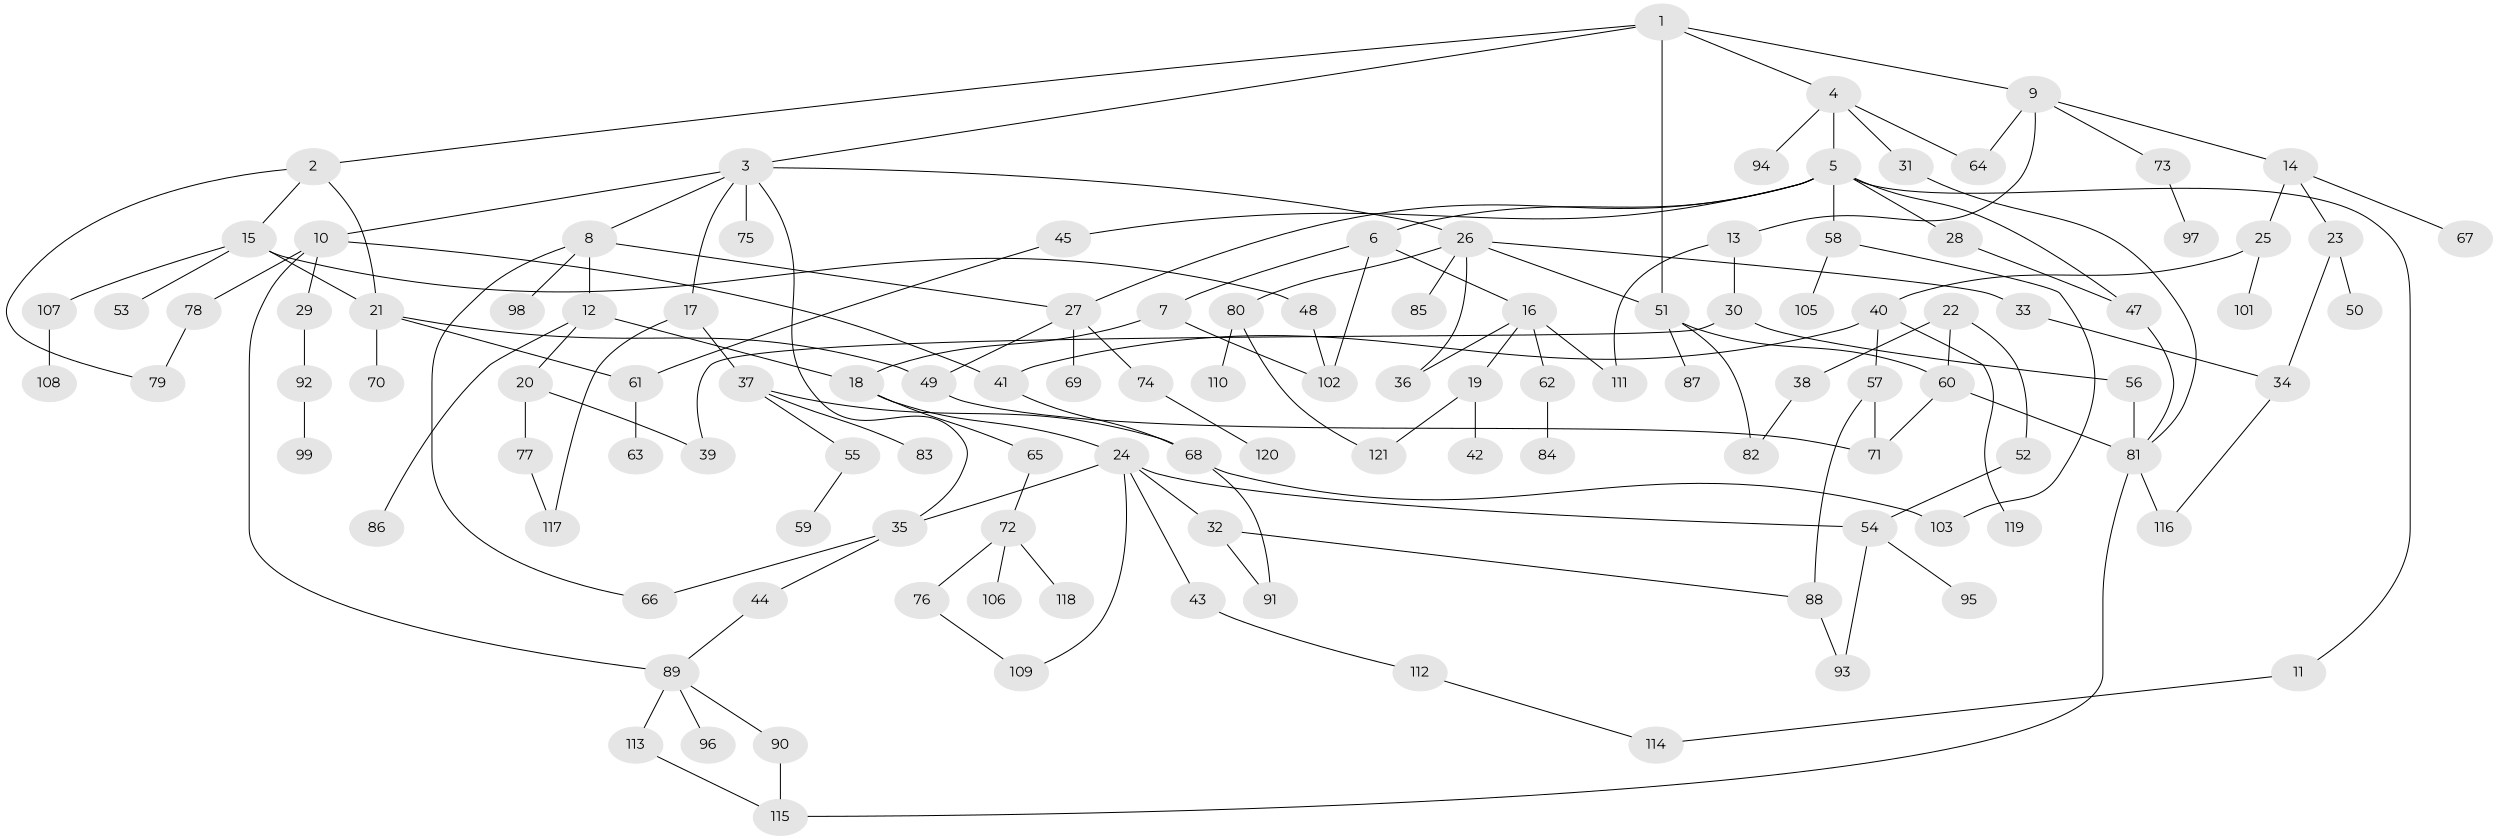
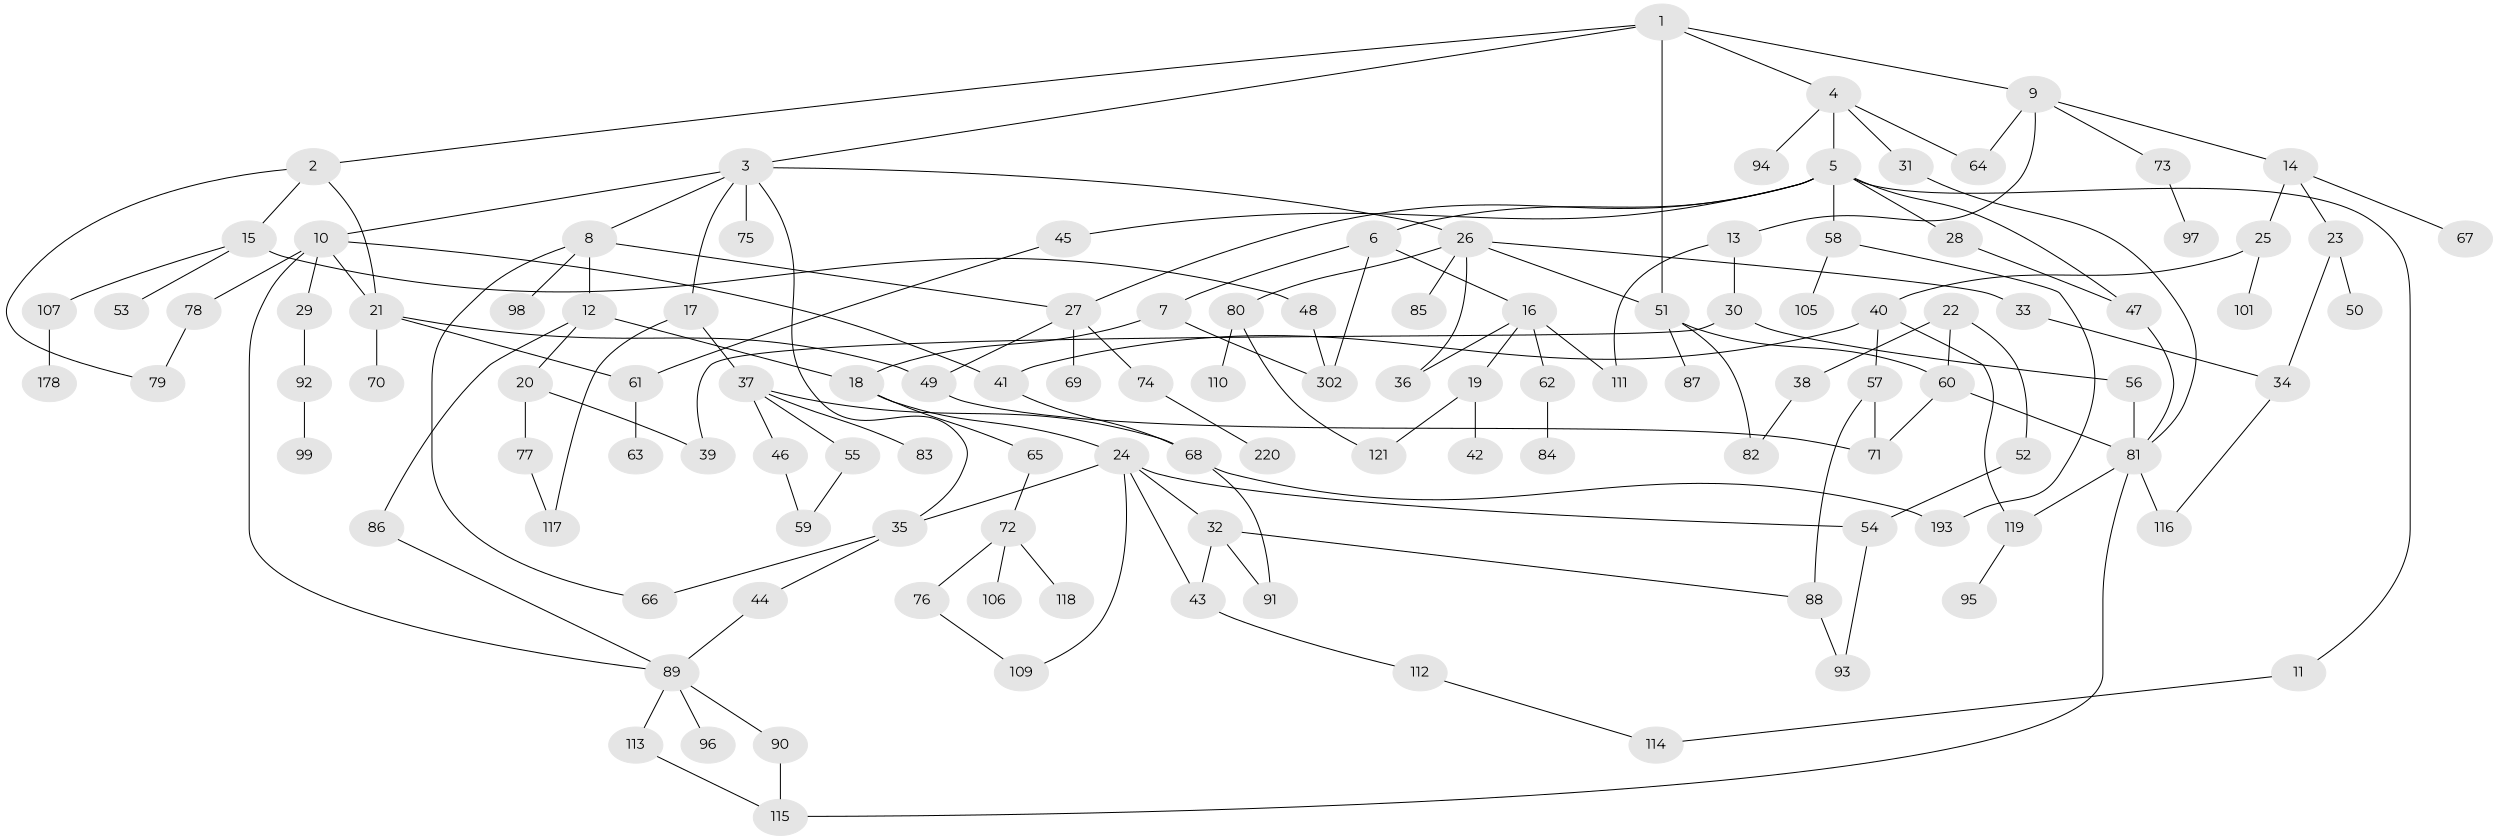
  graph {
    fontname=Montserrat
    node [color=gray90 fontname=Montserrat style=filled]
    edge [fontname=Montserrat]
    1
    2
    3
    4
    9
    51
    15
    21
    79
    8
    10
    17
    26
    35
    75
    5
    31
    64
    94
    13
    14
    73
    60
    82
    87
    48
    53
    107
    49
    61
    70
    27
    12
    66
    98
    29
    41
    78
    89
    37
    117
    36
    33
    80
    85
    44
    6
    11
    28
    45
    47
    58
    81
    7
    16
-   102
+   102 [label=302]
    114
    22
    38
    52
    69
    74
-   103
+   103 [label=193]
    105
    18
    111
    19
    62
    24
    65
    20
    86
    30
    23
    25
    67
    97
    92
    68
    90
    96
    113
    39
    77
    56
    34
    50
    40
    101
-   108
+   108 [label=178]
    42
    121
    84
+   46
    55
    83
    32
    43
    54
    109
    72
    71
    63
    116
    88
    91
    112
    93
    95
    57
    119
    110
-   120
+   120 [label=220]
    99
    115
    59
    76
    106
    118
    1 -- 2
    1 -- 3
    1 -- 4
    1 -- 9
    1 -- 51
    2 -- 15
    2 -- 21
    2 -- 79
    3 -- 8
    3 -- 10
    3 -- 17
    3 -- 26
    3 -- 35
    3 -- 75
    4 -- 5
    4 -- 31
    4 -- 64
    4 -- 94
    9 -- 64
    9 -- 13
    9 -- 14
    9 -- 73
    51 -- 60
    51 -- 82
    51 -- 87
-   15 -- 21
+   10 -- 21
    15 -- 48
    15 -- 53
    15 -- 107
    21 -- 49
    21 -- 61
    21 -- 70
    8 -- 27
    8 -- 12
    8 -- 66
    8 -- 98
    10 -- 29
    10 -- 41
    10 -- 78
    10 -- 89
    17 -- 37
    17 -- 117
    26 -- 51
    26 -- 36
    26 -- 33
    26 -- 80
    26 -- 85
    35 -- 66
    35 -- 44
    5 -- 27
    5 -- 6
    5 -- 11
    5 -- 28
    5 -- 45
    5 -- 47
    5 -- 58
    31 -- 81
    13 -- 111
    13 -- 30
    14 -- 23
    14 -- 25
    14 -- 67
    73 -- 97
    60 -- 81
    60 -- 71
    48 -- 102
    107 -- 108
    49 -- 71
    61 -- 63
    27 -- 49
    27 -- 69
    27 -- 74
    12 -- 18
    12 -- 20
    12 -- 86
    29 -- 92
    41 -- 68
    78 -- 79
    89 -- 90
    89 -- 96
    89 -- 113
    37 -- 68
+   37 -- 46
    37 -- 55
    37 -- 83
    33 -- 34
    80 -- 121
    80 -- 110
    44 -- 89
    6 -- 7
    6 -- 16
    6 -- 102
    11 -- 114
    28 -- 47
    45 -- 61
    47 -- 81
    58 -- 103
    58 -- 105
    81 -- 116
+   81 -- 119
    81 -- 115
    7 -- 102
    7 -- 18
    16 -- 36
    16 -- 111
    16 -- 19
    16 -- 62
    22 -- 60
    22 -- 38
    22 -- 52
    38 -- 82
    52 -- 54
    74 -- 120
    18 -- 24
    18 -- 65
    19 -- 42
    19 -- 121
    62 -- 84
    24 -- 35
    24 -- 32
    24 -- 43
    24 -- 54
    24 -- 109
    65 -- 72
    20 -- 39
    20 -- 77
+   86 -- 89
    30 -- 39
    30 -- 56
    23 -- 34
    23 -- 50
    25 -- 40
    25 -- 101
    92 -- 99
    68 -- 103
    68 -- 91
    90 -- 115
    113 -- 115
    77 -- 117
    56 -- 81
    34 -- 116
    40 -- 41
    40 -- 57
    40 -- 119
+   46 -- 59
    55 -- 59
+   32 -- 43
    32 -- 88
    32 -- 91
    43 -- 112
    54 -- 93
-   54 -- 95
+   119 -- 95
    72 -- 76
    72 -- 106
    72 -- 118
    88 -- 93
    112 -- 114
    57 -- 71
    57 -- 88
    76 -- 109
  }
